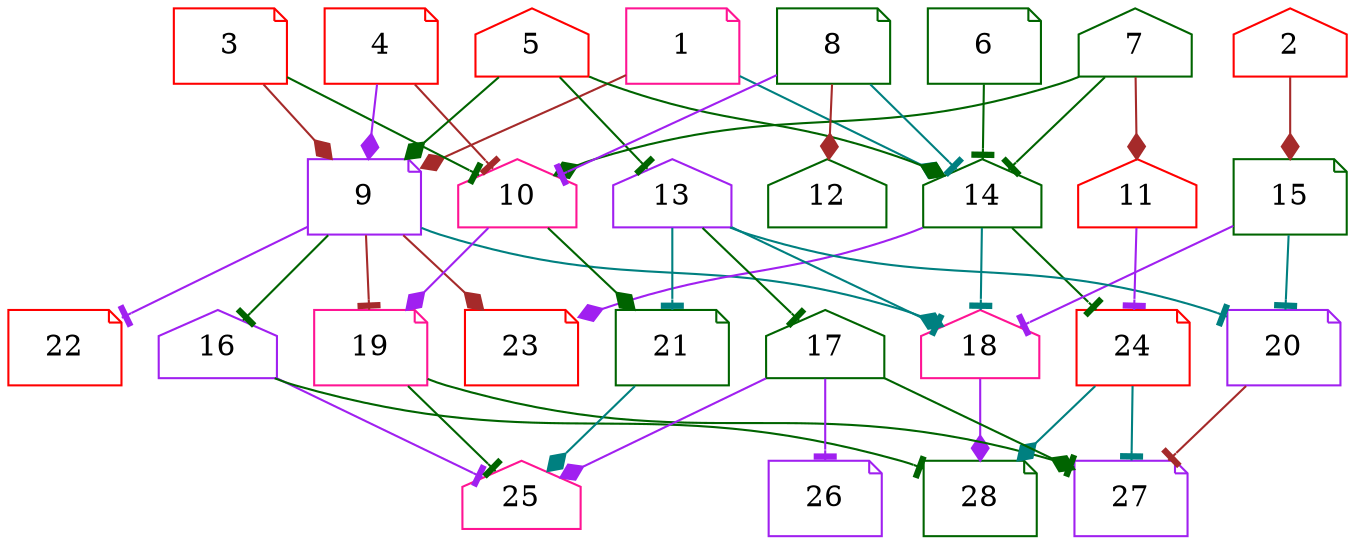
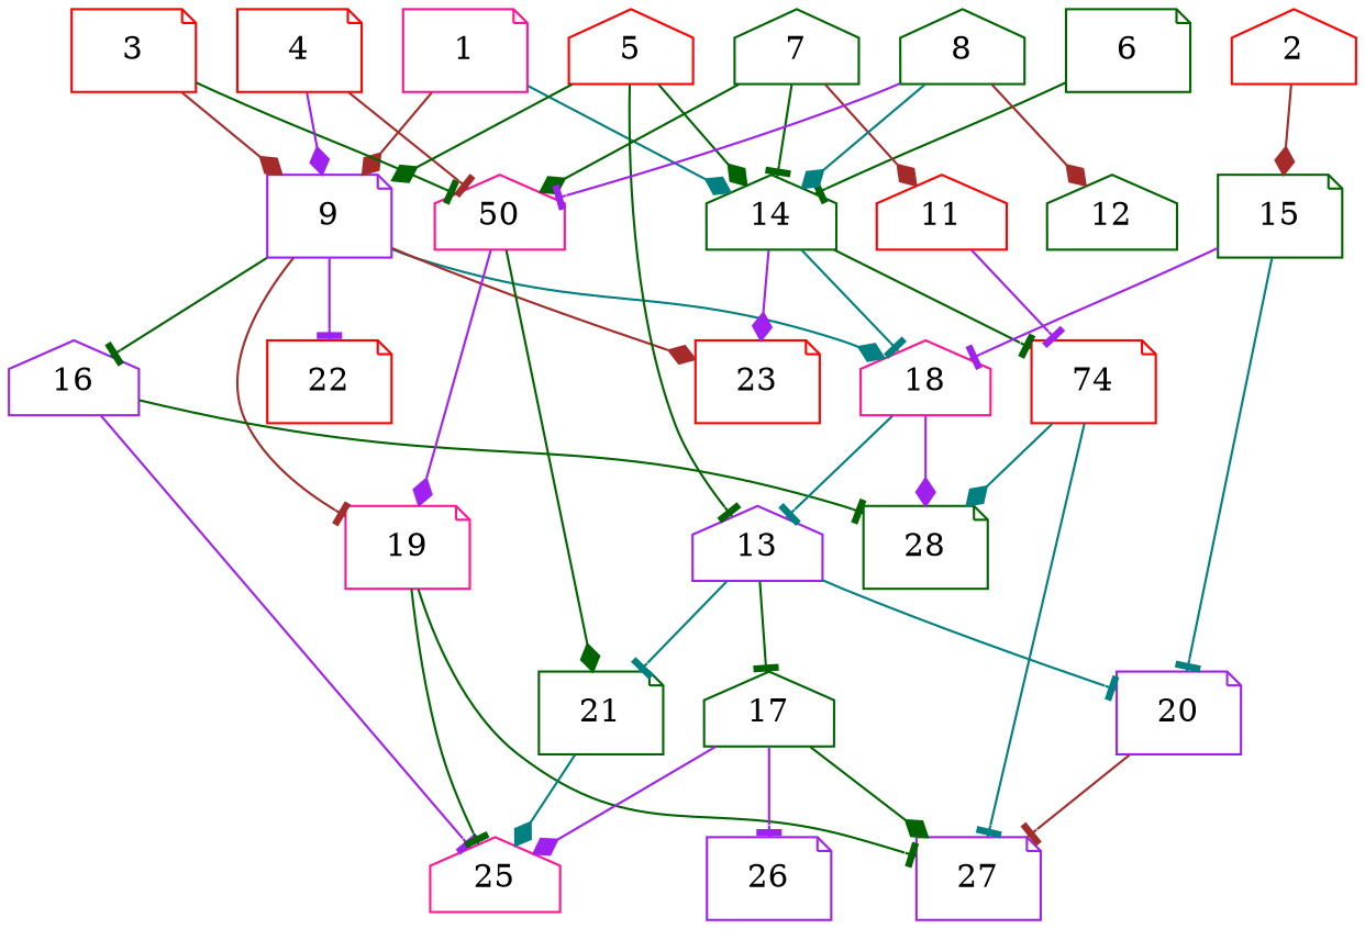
  digraph {
    node [alpha=0.16 color=darkgreen shape=note]
    edge [arrowhead=tee color=darkgreen]
    1 [alpha=0.11 color=deeppink expect_size=163722604929290862592]
    9 [alpha=0.04 color=purple expect_size=138980870510030608]
    14 [alpha=0.09 expect_size=76187306935296458752 shape=house]
    16 [alpha=0.02 color=purple expect_size=1745072620975728 shape=house]
    18 [alpha=0.00 color=deeppink expect_size=3723711705023410 shape=house]
    19 [alpha=0.03 color=deeppink expect_size=431261585975019840]
    22 [color=red expect_size=4451448966231359488]
    23 [color=red expect_size=21325388007694401536]
-   24 [alpha=0.01 color=red expect_size=500455771818660]
+   24 [alpha=0.01 color=red expect_size=500455771818660 label=74]
    25 [color=deeppink expect_size=95969866442869 shape=house]
    28 [alpha=0.07 expect_size=3783958793239640]
    27 [alpha=0.07 color=purple expect_size=178336637652601056]
    2 [color=red expect_size=40922998152101888000 shape=house]
    15 [alpha=0.07 expect_size=146892319006977024]
    20 [alpha=0.13 color=purple expect_size=67998604404222590976]
    3 [alpha=0.05 color=red expect_size=195497222097456]
-   10 [alpha=0.12 color=deeppink expect_size=4335813187843775 shape=house]
+   10 [alpha=0.12 color=deeppink expect_size=4335813187843775 shape=house label=50]
    21 [alpha=0.06 expect_size=302508712188133504]
    4 [alpha=0.10 color=red expect_size=24899660180943348]
    5 [alpha=0.18 color=red expect_size=1505530876425919 shape=house]
    13 [alpha=0.02 color=purple expect_size=104513768503393 shape=house]
    17 [alpha=0.04 expect_size=100422299994300612608 shape=house]
    26 [alpha=0.06 color=purple expect_size=756296020632201]
    6 [alpha=0.04 expect_size=174076475668955136]
    7 [alpha=0.13 expect_size=3147006957426292 shape=house]
    11 [alpha=0.09 color=red expect_size=10415326134991323136 shape=house]
-   8 [alpha=0.11 expect_size=70013188471360128]
+   8 [alpha=0.11 expect_size=70013188471360128 shape=house]
    12 [alpha=0.17 expect_size=81868634841144528 shape=house]
    1 -> 9 [arrowhead=diamond color=brown]
    1 -> 14 [arrowhead=diamond color=teal]
    9 -> 16
    9 -> 18 [arrowhead=diamond color=teal]
    9 -> 19 [color=brown]
    9 -> 22 [color=purple]
    9 -> 23 [arrowhead=diamond color=brown]
    14 -> 18 [color=teal]
    14 -> 23 [arrowhead=diamond color=purple]
    14 -> 24
    16 -> 25 [color=purple]
    16 -> 28
    18 -> 28 [arrowhead=diamond color=purple]
    19 -> 25
    19 -> 27
    24 -> 28 [arrowhead=diamond color=teal]
    24 -> 27 [color=teal]
    2 -> 15 [arrowhead=diamond color=brown]
    15 -> 18 [color=purple]
    15 -> 20 [color=teal]
    20 -> 27 [color=brown]
    3 -> 9 [arrowhead=diamond color=brown]
    3 -> 10
    10 -> 19 [arrowhead=diamond color=purple]
    10 -> 21 [arrowhead=diamond]
    21 -> 25 [arrowhead=diamond color=teal]
    4 -> 9 [arrowhead=diamond color=purple]
    4 -> 10 [color=brown]
    5 -> 9 [arrowhead=diamond]
    5 -> 14 [arrowhead=diamond]
    5 -> 13
-   13 -> 18 [color=teal]
+   18 -> 13 [color=teal]
    13 -> 20 [color=teal]
    13 -> 21 [color=teal]
    13 -> 17
    17 -> 25 [arrowhead=diamond color=purple]
    17 -> 27 [arrowhead=diamond]
    17 -> 26 [color=purple]
    6 -> 14
    7 -> 14
    7 -> 10 [arrowhead=diamond]
    7 -> 11 [arrowhead=diamond color=brown]
    11 -> 24 [color=purple]
-   8 -> 14 [color=teal]
+   8 -> 14 [arrowhead=diamond color=teal]
    8 -> 10 [color=purple]
    8 -> 12 [arrowhead=diamond color=brown]
  }
